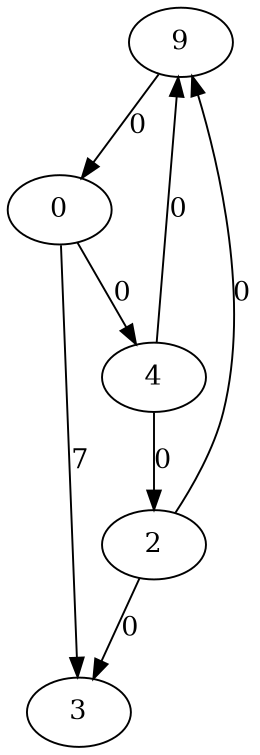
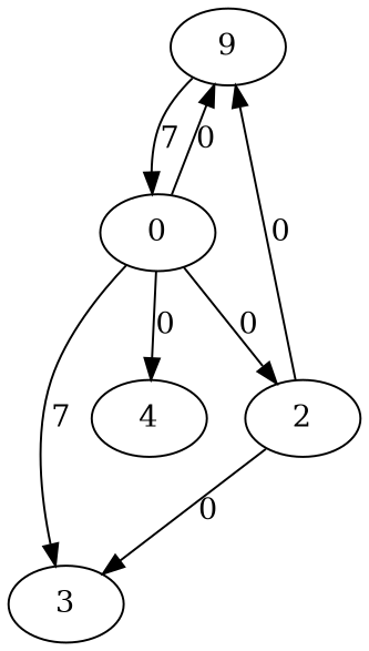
  digraph {
    n1 [label=9]
    0
    2
    3
    4
-   n1 -> 0 [label=0]
-   4 -> n1 [label=0]
-   4 -> 2 [label=0]
+   n1 -> 0 [label=7]
+   0 -> n1 [label=0]
+   0 -> 2 [label=0]
    0 -> 3 [label=7]
    0 -> 4 [label=0]
    2 -> n1 [label=0]
    2 -> 3 [label=0]
  }
